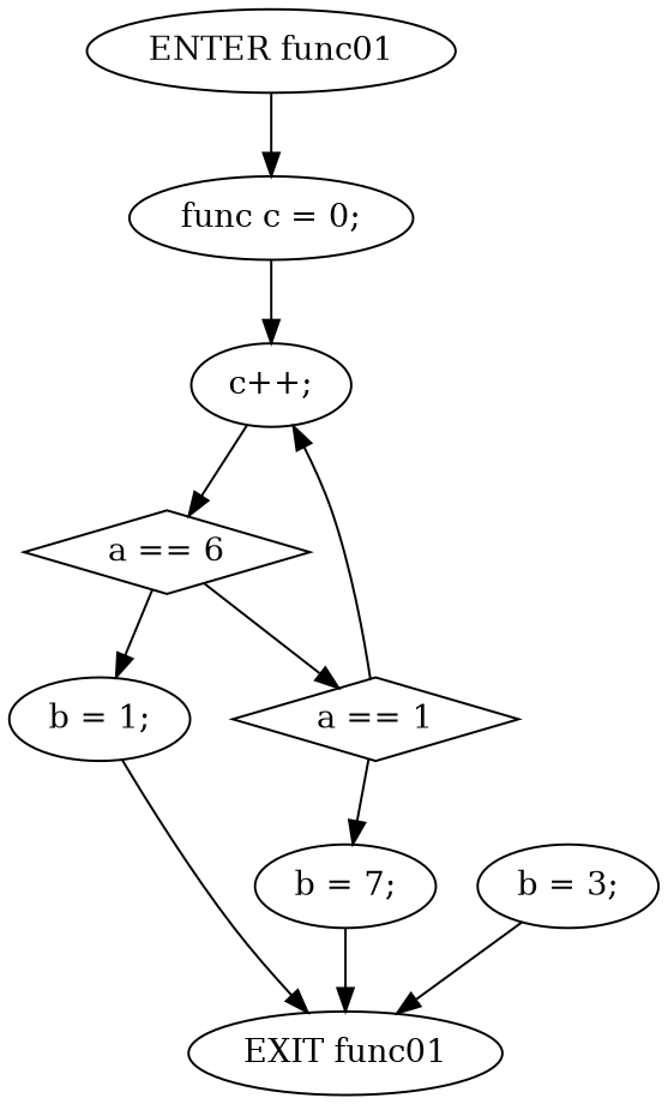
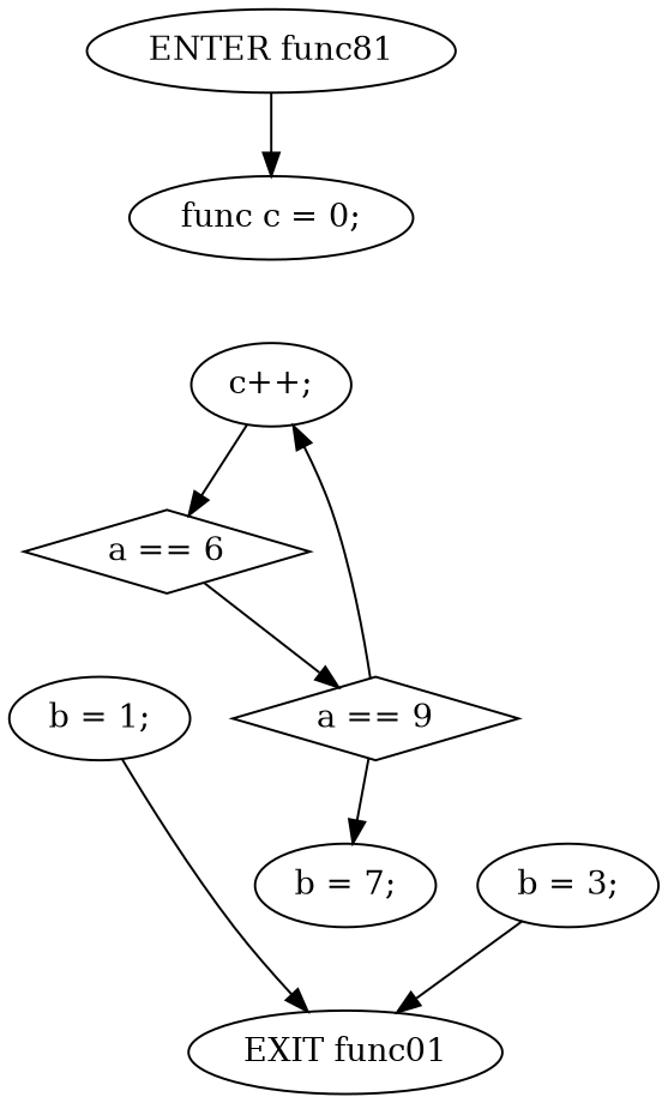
  digraph {
-   n1 [label="ENTER func01"]
+   n1 [label="ENTER func81"]
    n2 [label="func c = 0;"]
    n3 [label="c++;"]
    n4 [label="EXIT func01"]
    n5 [label="a == 6" shape=diamond]
    n6 [label="b = 1;"]
-   n7 [label="a == 1" shape=diamond]
+   n7 [label="a == 9" shape=diamond]
    n8 [label="b = 7;"]
    n9 [label="b = 3;"]
    n1 -> n2
-   n2 -> n3
    n3 -> n5
-   n5 -> n6
    n5 -> n7
    n6 -> n4
    n7 -> n3
    n7 -> n8
-   n8 -> n4
    n9 -> n4
  }
